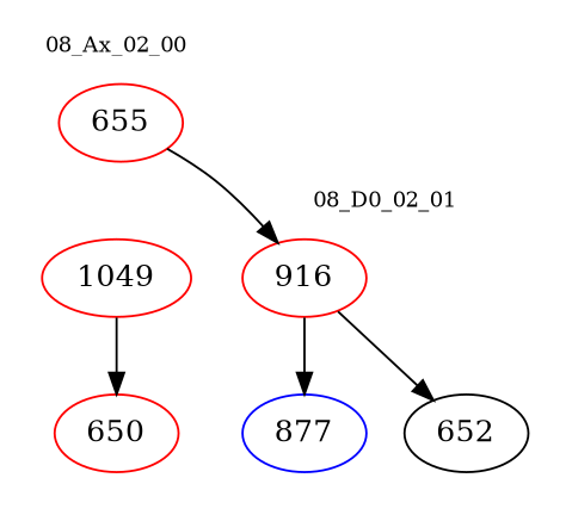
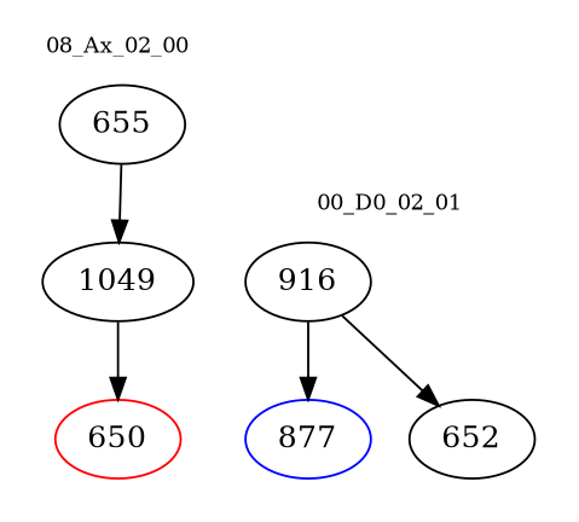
  digraph {
    node [color=red]
    edge [color=black]
-   n1 [label=655]
+   n1 [color=black label=655]
    n2 [label=650]
-   n3 [label=1049]
-   n4 [label=916]
+   n3 [color=black label=1049]
+   n4 [color=black label=916]
    n5 [color=blue label=877]
    n6 [color=black label=652]
    subgraph cluster_1 {
      color=white
      fontsize=10
      label="08_Ax_02_00"
      n1
      n2
      n3
    }
    subgraph cluster_2 {
      color=white
      fontsize=10
-     label="08_D0_02_01"
+     label="00_D0_02_01"
      n4
      n5
      n6
    }
-   n1 -> n4
+   n1 -> n3
    n3 -> n2
    n4 -> n5
    n4 -> n6
  }
